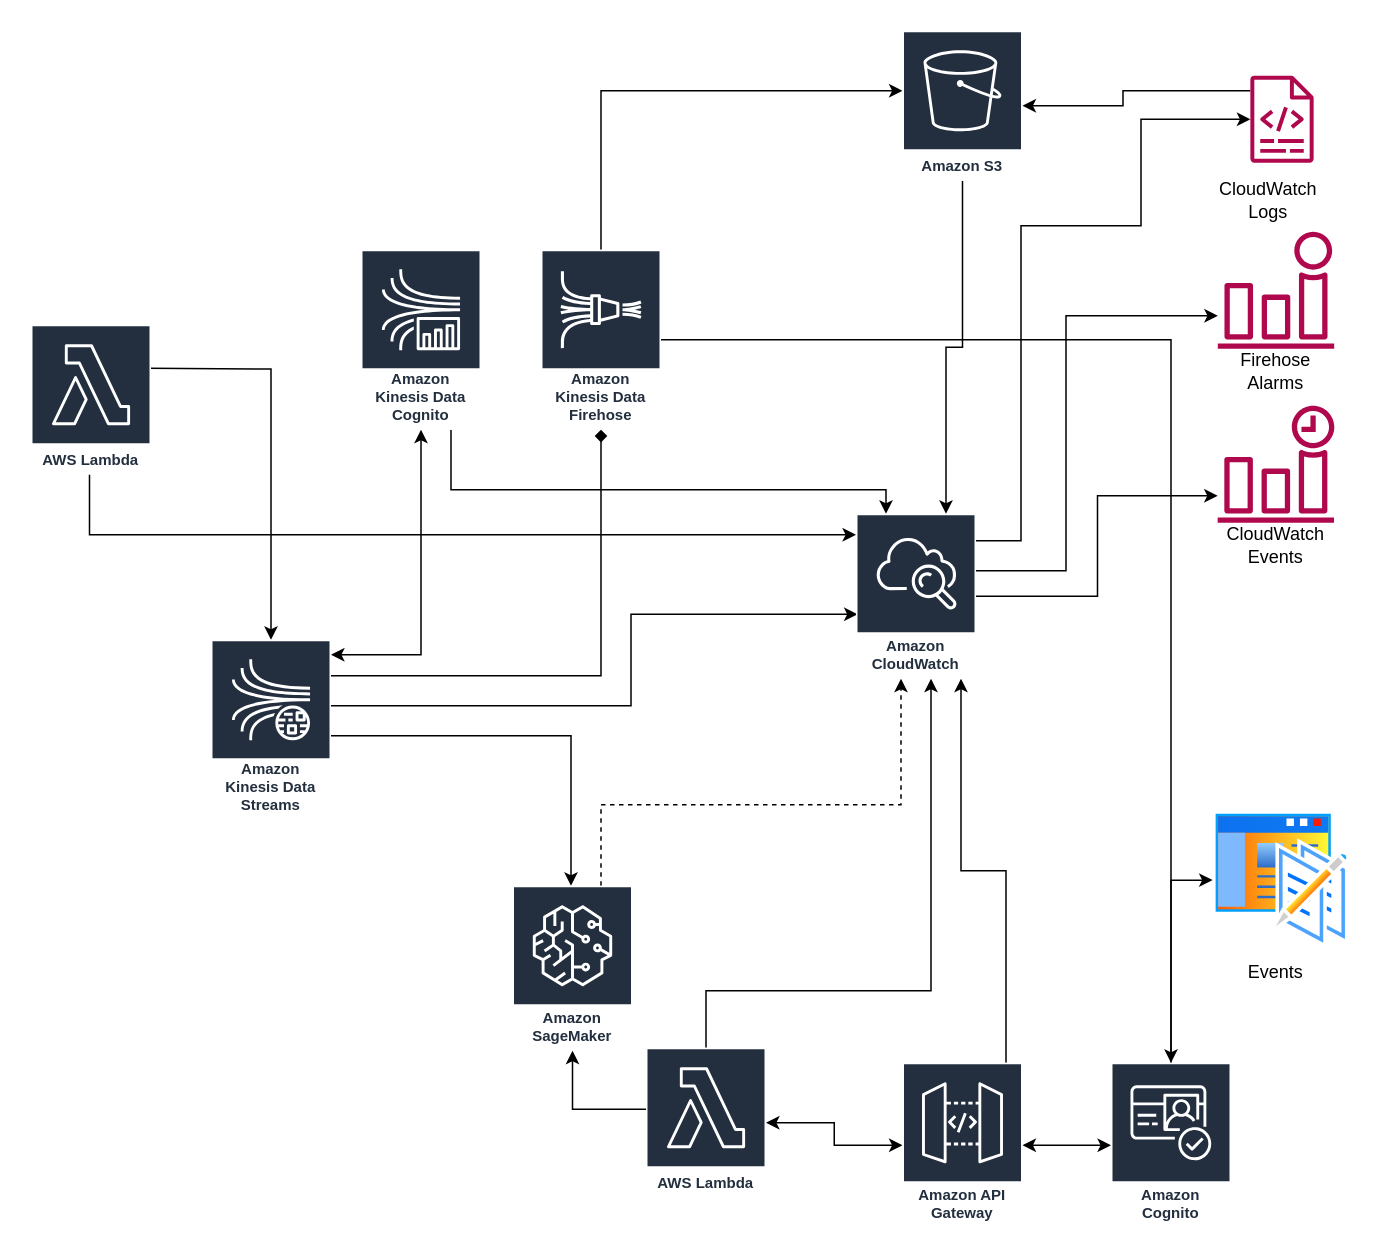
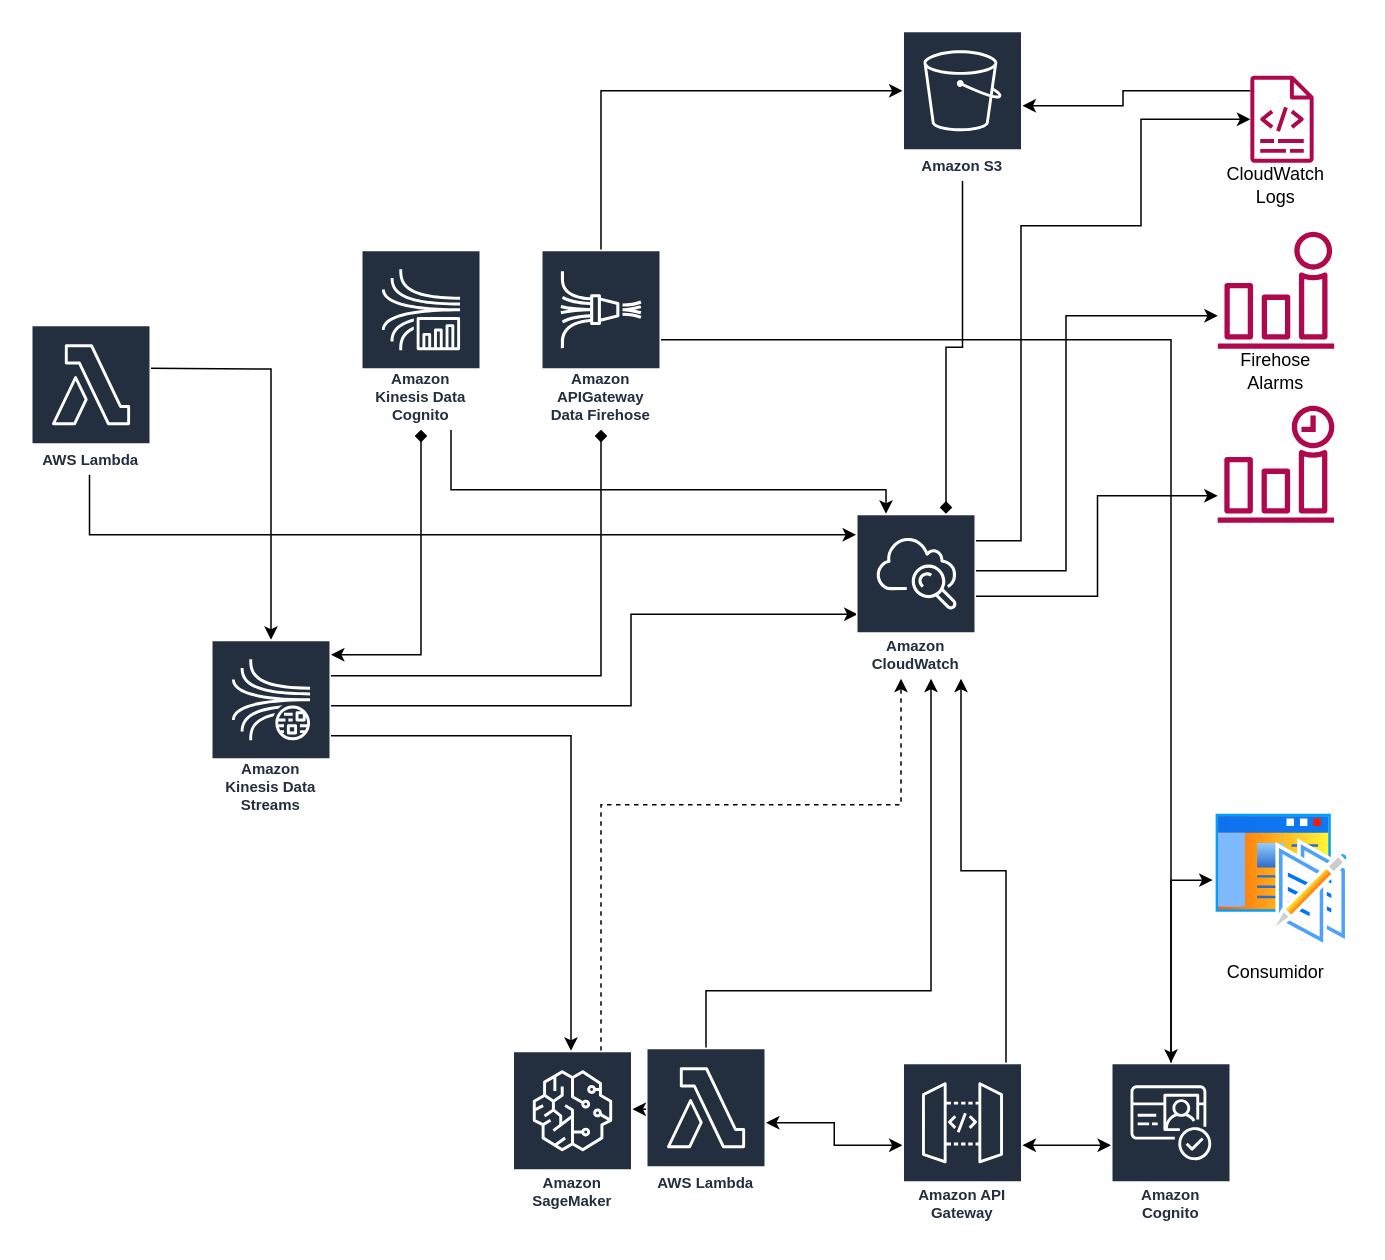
  <mxCell id="0" />
  <mxCell id="1" parent="0" />
  <mxCell id="2" style="edgeStyle=orthogonalEdgeStyle;rounded=0;orthogonalLoop=1;jettySize=auto;html=1;" edge="1" parent="1" target="11"><mxGeometry relative="1" as="geometry"><mxPoint x="98" y="245" as="sourcePoint" /></mxGeometry></mxCell>
  <mxCell id="3" style="edgeStyle=orthogonalEdgeStyle;rounded=0;orthogonalLoop=1;jettySize=auto;html=1;" edge="1" parent="1" target="24"><mxGeometry relative="1" as="geometry"><mxPoint x="550" y="396" as="targetPoint" /><mxPoint x="59" y="314" as="sourcePoint" /><Array as="points"><mxPoint x="59" y="356" /></Array></mxGeometry></mxCell>
  <mxCell id="4" style="edgeStyle=orthogonalEdgeStyle;rounded=0;orthogonalLoop=1;jettySize=auto;html=1;" edge="1" parent="1" source="6" target="40"><mxGeometry relative="1" as="geometry" /></mxCell>
  <mxCell id="5" style="edgeStyle=orthogonalEdgeStyle;rounded=0;orthogonalLoop=1;jettySize=auto;html=1;" edge="1" parent="1" source="6" target="38"><mxGeometry relative="1" as="geometry"><Array as="points"><mxPoint x="400" y="60" /></Array></mxGeometry></mxCell>
- <mxCell id="6" value="Amazon Kinesis Data Firehose" style="sketch=0;outlineConnect=0;fontColor=#232F3E;gradientColor=none;strokeColor=#ffffff;fillColor=#232F3E;dashed=0;verticalLabelPosition=middle;verticalAlign=bottom;align=center;html=1;whiteSpace=wrap;fontSize=10;fontStyle=1;spacing=3;shape=mxgraph.aws4.productIcon;prIcon=mxgraph.aws4.kinesis_data_firehose;" vertex="1" parent="1"><mxGeometry x="360" y="166" width="80" height="120" as="geometry" /></mxCell>
+ <mxCell id="6" value="Amazon APIGateway Data Firehose" style="sketch=0;outlineConnect=0;fontColor=#232F3E;gradientColor=none;strokeColor=#ffffff;fillColor=#232F3E;dashed=0;verticalLabelPosition=middle;verticalAlign=bottom;align=center;html=1;whiteSpace=wrap;fontSize=10;fontStyle=1;spacing=3;shape=mxgraph.aws4.productIcon;prIcon=mxgraph.aws4.kinesis_data_firehose;" vertex="1" parent="1"><mxGeometry x="360" y="166" width="80" height="120" as="geometry" /></mxCell>
  <mxCell id="7" style="edgeStyle=orthogonalEdgeStyle;rounded=0;orthogonalLoop=1;jettySize=auto;html=1;endArrow=diamond;" edge="1" parent="1" source="11" target="6"><mxGeometry relative="1" as="geometry"><Array as="points"><mxPoint x="400" y="450" /></Array></mxGeometry></mxCell>
- <mxCell id="8" style="edgeStyle=orthogonalEdgeStyle;rounded=0;orthogonalLoop=1;jettySize=auto;html=1;startArrow=classic;startFill=1;" edge="1" parent="1" source="11" target="13"><mxGeometry relative="1" as="geometry"><Array as="points"><mxPoint x="280" y="436" /></Array></mxGeometry></mxCell>
+ <mxCell id="8" style="edgeStyle=orthogonalEdgeStyle;rounded=0;orthogonalLoop=1;jettySize=auto;html=1;startArrow=classic;startFill=1;endArrow=diamond;" edge="1" parent="1" source="11" target="13"><mxGeometry relative="1" as="geometry"><Array as="points"><mxPoint x="280" y="436" /></Array></mxGeometry></mxCell>
  <mxCell id="9" style="edgeStyle=orthogonalEdgeStyle;rounded=0;orthogonalLoop=1;jettySize=auto;html=1;" edge="1" parent="1" source="11" target="16"><mxGeometry relative="1" as="geometry"><Array as="points"><mxPoint x="380" y="490" /></Array></mxGeometry></mxCell>
  <mxCell id="10" style="edgeStyle=orthogonalEdgeStyle;rounded=0;orthogonalLoop=1;jettySize=auto;html=1;entryX=0.013;entryY=0.609;entryDx=0;entryDy=0;entryPerimeter=0;" edge="1" parent="1" source="11" target="24"><mxGeometry relative="1" as="geometry"><Array as="points"><mxPoint x="420" y="470" /><mxPoint x="420" y="409" /></Array></mxGeometry></mxCell>
  <mxCell id="11" value="Amazon Kinesis Data Streams" style="sketch=0;outlineConnect=0;fontColor=#232F3E;gradientColor=none;strokeColor=#ffffff;fillColor=#232F3E;dashed=0;verticalLabelPosition=middle;verticalAlign=bottom;align=center;html=1;whiteSpace=wrap;fontSize=10;fontStyle=1;spacing=3;shape=mxgraph.aws4.productIcon;prIcon=mxgraph.aws4.kinesis_data_streams;" vertex="1" parent="1"><mxGeometry x="140" y="426" width="80" height="120" as="geometry" /></mxCell>
  <mxCell id="12" style="edgeStyle=orthogonalEdgeStyle;rounded=0;orthogonalLoop=1;jettySize=auto;html=1;" edge="1" parent="1" source="13" target="24"><mxGeometry relative="1" as="geometry"><Array as="points"><mxPoint x="300" y="326" /><mxPoint x="590" y="326" /></Array></mxGeometry></mxCell>
  <mxCell id="13" value="Amazon Kinesis Data Cognito" style="sketch=0;outlineConnect=0;fontColor=#232F3E;gradientColor=none;strokeColor=#ffffff;fillColor=#232F3E;dashed=0;verticalLabelPosition=middle;verticalAlign=bottom;align=center;html=1;whiteSpace=wrap;fontSize=10;fontStyle=1;spacing=3;shape=mxgraph.aws4.productIcon;prIcon=mxgraph.aws4.kinesis_data_analytics;" vertex="1" parent="1"><mxGeometry x="240" y="166" width="80" height="120" as="geometry" /></mxCell>
  <mxCell id="14" style="edgeStyle=orthogonalEdgeStyle;rounded=0;orthogonalLoop=1;jettySize=auto;html=1;entryX=0;entryY=0.5;entryDx=0;entryDy=0;entryPerimeter=0;startArrow=classic;startFill=1;" edge="1" parent="1" source="16"><mxGeometry relative="1" as="geometry"><mxPoint x="460" y="739" as="targetPoint" /><Array as="points"><mxPoint x="381" y="739" /></Array></mxGeometry></mxCell>
  <mxCell id="15" style="edgeStyle=orthogonalEdgeStyle;rounded=0;orthogonalLoop=1;jettySize=auto;html=1;dashed=1;" edge="1" parent="1" source="16" target="24"><mxGeometry relative="1" as="geometry"><Array as="points"><mxPoint x="400" y="536" /><mxPoint x="600" y="536" /></Array></mxGeometry></mxCell>
- <mxCell id="16" value="Amazon SageMaker" style="sketch=0;outlineConnect=0;fontColor=#232F3E;gradientColor=none;strokeColor=#ffffff;fillColor=#232F3E;dashed=0;verticalLabelPosition=middle;verticalAlign=bottom;align=center;html=1;whiteSpace=wrap;fontSize=10;fontStyle=1;spacing=3;shape=mxgraph.aws4.productIcon;prIcon=mxgraph.aws4.sagemaker;" vertex="1" parent="1"><mxGeometry x="341" y="590" width="80" height="110" as="geometry" /></mxCell>
+ <mxCell id="16" value="Amazon SageMaker" style="sketch=0;outlineConnect=0;fontColor=#232F3E;gradientColor=none;strokeColor=#ffffff;fillColor=#232F3E;dashed=0;verticalLabelPosition=middle;verticalAlign=bottom;align=center;html=1;whiteSpace=wrap;fontSize=10;fontStyle=1;spacing=3;shape=mxgraph.aws4.productIcon;prIcon=mxgraph.aws4.sagemaker;" vertex="1" parent="1"><mxGeometry x="341" y="700" width="80" height="110" as="geometry" /></mxCell>
  <mxCell id="17" style="edgeStyle=orthogonalEdgeStyle;rounded=0;orthogonalLoop=1;jettySize=auto;html=1;" edge="1" parent="1" source="36" target="24"><mxGeometry relative="1" as="geometry"><mxPoint x="630" y="456" as="targetPoint" /><mxPoint x="690.5" y="700" as="sourcePoint" /><Array as="points"><mxPoint x="670" y="580" /><mxPoint x="640" y="580" /></Array></mxGeometry></mxCell>
  <mxCell id="18" value="&lt;span style=&quot;color: rgb(35, 47, 62); font-family: Helvetica; font-size: 12px; font-style: normal; font-variant-ligatures: normal; font-variant-caps: normal; font-weight: 400; letter-spacing: normal; orphans: 2; text-indent: 0px; text-transform: none; widows: 2; word-spacing: 0px; -webkit-text-stroke-width: 0px; background-color: rgb(255, 255, 255); text-decoration-thickness: initial; text-decoration-style: initial; text-decoration-color: initial; float: none; display: inline !important;&quot;&gt;Amazon API&lt;/span&gt;&lt;br style=&quot;border-color: var(--border-color); color: rgb(35, 47, 62); font-family: Helvetica; font-size: 12px; font-style: normal; font-variant-ligatures: normal; font-variant-caps: normal; font-weight: 400; letter-spacing: normal; orphans: 2; text-indent: 0px; text-transform: none; widows: 2; word-spacing: 0px; -webkit-text-stroke-width: 0px; text-decoration-thickness: initial; text-decoration-style: initial; text-decoration-color: initial;&quot;&gt;&lt;span style=&quot;color: rgb(35, 47, 62); font-family: Helvetica; font-size: 12px; font-style: normal; font-variant-ligatures: normal; font-variant-caps: normal; font-weight: 400; letter-spacing: normal; orphans: 2; text-indent: 0px; text-transform: none; widows: 2; word-spacing: 0px; -webkit-text-stroke-width: 0px; background-color: rgb(255, 255, 255); text-decoration-thickness: initial; text-decoration-style: initial; text-decoration-color: initial; float: none; display: inline !important;&quot;&gt;Gateway&lt;/span&gt;" style="text;strokeColor=none;fillColor=none;align=center;verticalAlign=middle;spacingLeft=4;spacingRight=4;overflow=hidden;points=[[0,0.5],[1,0.5]];portConstraint=eastwest;rotatable=0;whiteSpace=wrap;html=1;" vertex="1" parent="1"><mxGeometry x="601" y="786" width="81" height="32" as="geometry" /></mxCell>
  <mxCell id="19" style="edgeStyle=orthogonalEdgeStyle;rounded=0;orthogonalLoop=1;jettySize=auto;html=1;" edge="1" parent="1" source="34" target="24"><mxGeometry relative="1" as="geometry"><mxPoint x="558" y="706" as="sourcePoint" /><Array as="points"><mxPoint x="470" y="660" /><mxPoint x="620" y="660" /></Array></mxGeometry></mxCell>
  <mxCell id="20" value="" style="image;aspect=fixed;perimeter=ellipsePerimeter;html=1;align=center;shadow=0;dashed=0;spacingTop=3;image=img/lib/active_directory/wiki_site.svg;" vertex="1" parent="1"><mxGeometry x="807.75" y="540" width="92.5" height="92.5" as="geometry" /></mxCell>
  <mxCell id="21" style="edgeStyle=orthogonalEdgeStyle;rounded=0;orthogonalLoop=1;jettySize=auto;html=1;" edge="1" parent="1" source="24" target="26"><mxGeometry relative="1" as="geometry"><Array as="points"><mxPoint x="680" y="360" /><mxPoint x="680" y="150" /><mxPoint x="760" y="150" /><mxPoint x="760" y="79" /></Array></mxGeometry></mxCell>
  <mxCell id="22" style="edgeStyle=orthogonalEdgeStyle;rounded=0;orthogonalLoop=1;jettySize=auto;html=1;" edge="1" parent="1" source="24" target="27"><mxGeometry relative="1" as="geometry"><Array as="points"><mxPoint x="710" y="380" /><mxPoint x="710" y="210" /></Array></mxGeometry></mxCell>
  <mxCell id="23" style="edgeStyle=orthogonalEdgeStyle;rounded=0;orthogonalLoop=1;jettySize=auto;html=1;" edge="1" parent="1" source="24" target="30"><mxGeometry relative="1" as="geometry"><Array as="points"><mxPoint x="731" y="397" /><mxPoint x="731" y="330" /></Array></mxGeometry></mxCell>
  <mxCell id="24" value="Amazon CloudWatch" style="sketch=0;outlineConnect=0;fontColor=#232F3E;gradientColor=none;strokeColor=#ffffff;fillColor=#232F3E;dashed=0;verticalLabelPosition=middle;verticalAlign=bottom;align=center;html=1;whiteSpace=wrap;fontSize=10;fontStyle=1;spacing=3;shape=mxgraph.aws4.productIcon;prIcon=mxgraph.aws4.cloudwatch;" vertex="1" parent="1"><mxGeometry x="570" y="342" width="80" height="110" as="geometry" /></mxCell>
  <mxCell id="25" value="" style="edgeStyle=orthogonalEdgeStyle;rounded=0;orthogonalLoop=1;jettySize=auto;html=1;" edge="1" parent="1" source="26" target="38"><mxGeometry relative="1" as="geometry"><Array as="points"><mxPoint x="748" y="60" /><mxPoint x="748" y="70" /></Array><mxPoint x="740" y="60" as="targetPoint" /></mxGeometry></mxCell>
  <mxCell id="26" value="" style="sketch=0;outlineConnect=0;fontColor=#232F3E;gradientColor=none;fillColor=#B0084D;strokeColor=none;dashed=0;verticalLabelPosition=bottom;verticalAlign=top;align=center;html=1;fontSize=12;fontStyle=0;aspect=fixed;pointerEvents=1;shape=mxgraph.aws4.logs;" vertex="1" parent="1"><mxGeometry x="815" y="50" width="78" height="58" as="geometry" /></mxCell>
  <mxCell id="27" value="" style="sketch=0;outlineConnect=0;fontColor=#232F3E;gradientColor=none;fillColor=#B0084D;strokeColor=none;dashed=0;verticalLabelPosition=bottom;verticalAlign=top;align=center;html=1;fontSize=12;fontStyle=0;aspect=fixed;pointerEvents=1;shape=mxgraph.aws4.alarm;" vertex="1" parent="1"><mxGeometry x="811" y="154" width="78" height="78" as="geometry" /></mxCell>
  <mxCell id="28" value="Firehose Alarms" style="text;html=1;strokeColor=none;fillColor=none;align=center;verticalAlign=middle;whiteSpace=wrap;rounded=0;" vertex="1" parent="1"><mxGeometry x="815" y="232" width="70" height="30" as="geometry" /></mxCell>
- <mxCell id="29" value="CloudWatch Logs" style="text;html=1;strokeColor=none;fillColor=none;align=center;verticalAlign=middle;whiteSpace=wrap;rounded=0;" vertex="1" parent="1"><mxGeometry x="815" y="118" width="60" height="30" as="geometry" /></mxCell>
+ <mxCell id="29" value="CloudWatch Logs" style="text;html=1;strokeColor=none;fillColor=none;align=center;verticalAlign=middle;whiteSpace=wrap;rounded=0;" vertex="1" parent="1"><mxGeometry x="820" y="108" width="60" height="30" as="geometry" /></mxCell>
  <mxCell id="30" value="" style="sketch=0;outlineConnect=0;fontColor=#232F3E;gradientColor=none;fillColor=#B0084D;strokeColor=none;dashed=0;verticalLabelPosition=bottom;verticalAlign=top;align=center;html=1;fontSize=12;fontStyle=0;aspect=fixed;pointerEvents=1;shape=mxgraph.aws4.event_time_based;" vertex="1" parent="1"><mxGeometry x="811" y="270" width="78" height="78" as="geometry" /></mxCell>
- <mxCell id="31" value="CloudWatch Events" style="text;html=1;strokeColor=none;fillColor=none;align=center;verticalAlign=middle;whiteSpace=wrap;rounded=0;" vertex="1" parent="1"><mxGeometry x="820" y="348" width="60" height="30" as="geometry" /></mxCell>
  <mxCell id="32" value="AWS Lambda" style="sketch=0;outlineConnect=0;fontColor=#232F3E;gradientColor=none;strokeColor=#ffffff;fillColor=#232F3E;dashed=0;verticalLabelPosition=middle;verticalAlign=bottom;align=center;html=1;whiteSpace=wrap;fontSize=10;fontStyle=1;spacing=3;shape=mxgraph.aws4.productIcon;prIcon=mxgraph.aws4.lambda;" vertex="1" parent="1"><mxGeometry x="20" y="216" width="80" height="100" as="geometry" /></mxCell>
  <mxCell id="33" style="edgeStyle=orthogonalEdgeStyle;rounded=0;orthogonalLoop=1;jettySize=auto;html=1;startArrow=classic;startFill=1;" edge="1" parent="1" source="34" target="36"><mxGeometry relative="1" as="geometry" /></mxCell>
  <mxCell id="34" value="AWS Lambda" style="sketch=0;outlineConnect=0;fontColor=#232F3E;gradientColor=none;strokeColor=#ffffff;fillColor=#232F3E;dashed=0;verticalLabelPosition=middle;verticalAlign=bottom;align=center;html=1;whiteSpace=wrap;fontSize=10;fontStyle=1;spacing=3;shape=mxgraph.aws4.productIcon;prIcon=mxgraph.aws4.lambda;" vertex="1" parent="1"><mxGeometry x="430" y="698" width="80" height="100" as="geometry" /></mxCell>
  <mxCell id="35" style="edgeStyle=orthogonalEdgeStyle;rounded=0;orthogonalLoop=1;jettySize=auto;html=1;startArrow=classic;startFill=1;" edge="1" parent="1" source="36" target="40"><mxGeometry relative="1" as="geometry" /></mxCell>
  <mxCell id="36" value="Amazon API Gateway" style="sketch=0;outlineConnect=0;fontColor=#232F3E;gradientColor=none;strokeColor=#ffffff;fillColor=#232F3E;dashed=0;verticalLabelPosition=middle;verticalAlign=bottom;align=center;html=1;whiteSpace=wrap;fontSize=10;fontStyle=1;spacing=3;shape=mxgraph.aws4.productIcon;prIcon=mxgraph.aws4.api_gateway;" vertex="1" parent="1"><mxGeometry x="601" y="708" width="80" height="110" as="geometry" /></mxCell>
- <mxCell id="37" style="edgeStyle=orthogonalEdgeStyle;rounded=0;orthogonalLoop=1;jettySize=auto;html=1;" edge="1" parent="1" source="38" target="24"><mxGeometry relative="1" as="geometry"><Array as="points"><mxPoint x="641" y="231" /><mxPoint x="630" y="231" /></Array></mxGeometry></mxCell>
+ <mxCell id="37" style="edgeStyle=orthogonalEdgeStyle;rounded=0;orthogonalLoop=1;jettySize=auto;html=1;endArrow=diamond;" edge="1" parent="1" source="38" target="24"><mxGeometry relative="1" as="geometry"><Array as="points"><mxPoint x="641" y="231" /><mxPoint x="630" y="231" /></Array></mxGeometry></mxCell>
  <mxCell id="38" value="Amazon S3" style="sketch=0;outlineConnect=0;fontColor=#232F3E;gradientColor=none;strokeColor=#ffffff;fillColor=#232F3E;dashed=0;verticalLabelPosition=middle;verticalAlign=bottom;align=center;html=1;whiteSpace=wrap;fontSize=10;fontStyle=1;spacing=3;shape=mxgraph.aws4.productIcon;prIcon=mxgraph.aws4.s3;" vertex="1" parent="1"><mxGeometry x="601" y="20" width="80" height="100" as="geometry" /></mxCell>
  <mxCell id="39" style="edgeStyle=orthogonalEdgeStyle;rounded=0;orthogonalLoop=1;jettySize=auto;html=1;entryX=0;entryY=0.5;entryDx=0;entryDy=0;" edge="1" parent="1" source="40" target="20"><mxGeometry relative="1" as="geometry" /></mxCell>
  <mxCell id="40" value="Amazon Cognito" style="sketch=0;outlineConnect=0;fontColor=#232F3E;gradientColor=none;strokeColor=#ffffff;fillColor=#232F3E;dashed=0;verticalLabelPosition=middle;verticalAlign=bottom;align=center;html=1;whiteSpace=wrap;fontSize=10;fontStyle=1;spacing=3;shape=mxgraph.aws4.productIcon;prIcon=mxgraph.aws4.cognito;" vertex="1" parent="1"><mxGeometry x="740" y="708" width="80" height="110" as="geometry" /></mxCell>
- <mxCell id="41" value="Events" style="text;html=1;strokeColor=none;fillColor=none;align=center;verticalAlign=middle;whiteSpace=wrap;rounded=0;" vertex="1" parent="1"><mxGeometry x="810" y="632.5" width="80" height="30" as="geometry" /></mxCell>
+ <mxCell id="41" value="Consumidor" style="text;html=1;strokeColor=none;fillColor=none;align=center;verticalAlign=middle;whiteSpace=wrap;rounded=0;" vertex="1" parent="1"><mxGeometry x="810" y="632.5" width="80" height="30" as="geometry" /></mxCell>
